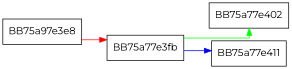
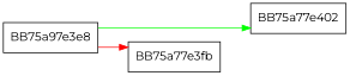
  digraph {
    fontname=Montserrat
    rankdir=LR
    splines=ortho
    node [fontname=Montserrat shape=box]
    edge [fontname=Montserrat]
    n1 [label=BB75a97e3e8]
    BB75a77e402
    BB75a77e3fb
-   BB75a77e411
-   BB75a77e3fb -> BB75a77e402 [color=green]
+   n1 -> BB75a77e402 [color=green]
    n1 -> BB75a77e3fb [color=red]
-   BB75a77e3fb -> BB75a77e411 [color=blue]
  }
